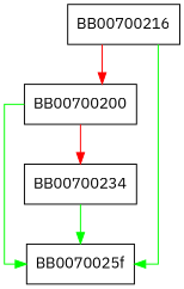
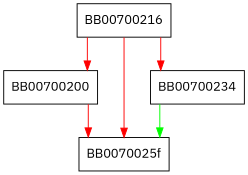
  digraph {
    fontname="IBM Plex Sans"
    splines=ortho
    node [fontname="IBM Plex Sans" shape=box]
    edge [color=green fontname="IBM Plex Sans"]
    BB00700200
    BB0070025f
    BB00700216
    BB00700234
-   BB00700200 -> BB0070025f
+   BB00700200 -> BB0070025f [color=red]
    BB00700216 -> BB00700200 [color=red]
-   BB00700216 -> BB0070025f
-   BB00700200 -> BB00700234 [color=red]
+   BB00700216 -> BB0070025f [color=red]
+   BB00700216 -> BB00700234 [color=red]
    BB00700234 -> BB0070025f
  }
